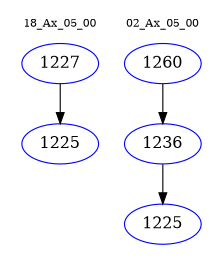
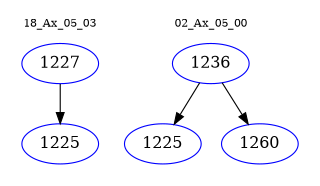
  digraph {
    node [color=blue]
    edge [color=black]
    n1 [label=1227]
    n2 [label=1225]
    n3 [label=1236]
    n4 [label=1225]
    n5 [label=1260]
    subgraph cluster_1 {
      color=white
      fontsize=10
-     label="18_Ax_05_00"
+     label="18_Ax_05_03"
      n1
      n2
    }
    subgraph cluster_2 {
      color=white
      fontsize=10
      label="02_Ax_05_00"
      n3
      n4
      n5
    }
    n1 -> n2
    n3 -> n4
-   n5 -> n3
+   n3 -> n5
  }
